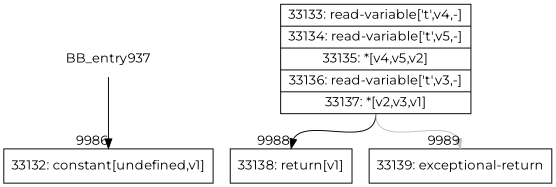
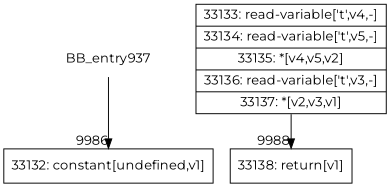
  digraph {
    fontname=Montserrat
    rankdir=TD
    node [fontname=Montserrat shape=record]
    edge [fontname=Montserrat headport=n tailport=s]
    n1 [label=BB_entry937 shape=none]
    n2 [label="{33132: constant[undefined,v1]}"]
    n3 [label="{33133: read-variable['t',v4,-]|33134: read-variable['t',v5,-]|33135: *[v4,v5,v2]|33136: read-variable['t',v3,-]|33137: *[v2,v3,v1]}"]
    n4 [label="{33138: return[v1]}"]
-   n5 [label="{33139: exceptional-return}"]
    n1 -> n2 [headlabel="    9986"]
    n3 -> n4 [headlabel="      9988"]
-   n3 -> n5 [color=gray headlabel="      9989"]
  }
